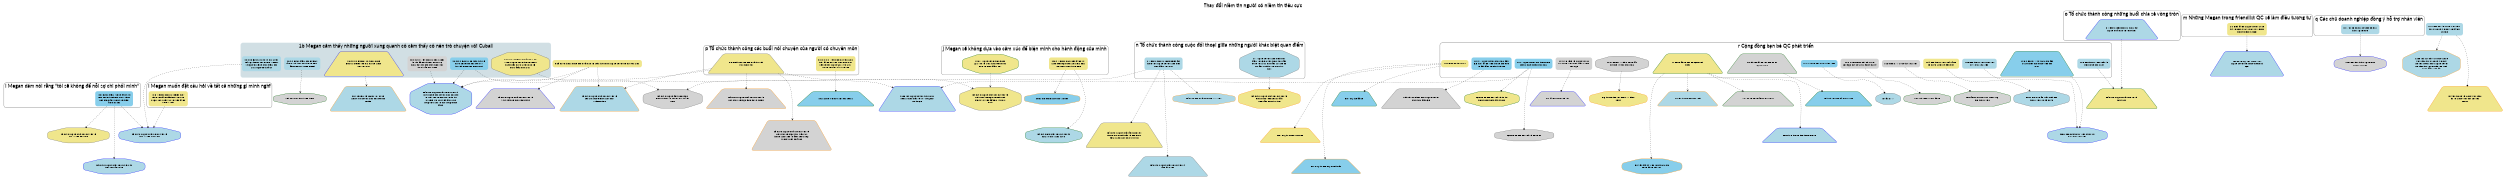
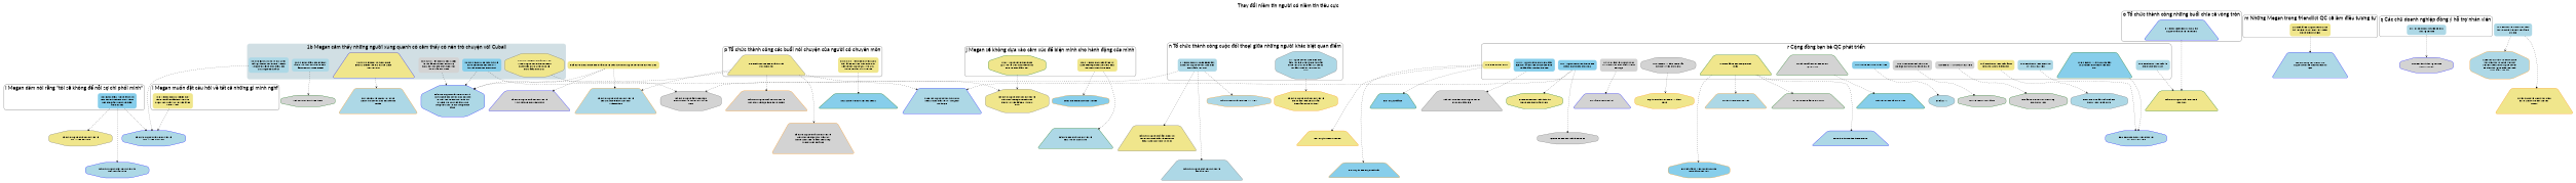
  digraph {
    fontname=Lato
    fontsize=30
    label="Thay đổi niềm tin người có niềm tin tiêu cực"
    labelloc=t
    style=rounded
    node [color=darkgreen fillcolor=lightblue fontname=Lato margin=0.2 shape=trapezium style="filled, rounded" penwidth=1.5]
    edge [arrowhead=dot fontname=Lato penwidth=1 style=dashed]
    n1 [fillcolor=khaki label="l.1.3 Megan, Danish, Beret thấy\nrằng việc được đặt câu hỏi nhẹ\nnhõm hơn nhiều so với việc được\nnghe ý kiến" shape=plaintext penwidth=""]
    n2 [fillcolor=khaki label="m.1 Biết được những người hứng\nthú với QC và hay chơi với Megan\ntrong friendlist QC" shape=plaintext penwidth=""]
    n3 [color=gray40 fillcolor=khaki label="p.1.1.1.1.1 Người có chuyên môn\nthấy được chuyên môn của mình\nkết nối tới những lĩnh vực mình\nkhông ngờ tới như thế nào" shape=plaintext penwidth=""]
    n4 [color=gray40 fillcolor=khaki label="p Beret tham gia các buổi thuyết\ntrình thảo luận"]
    n5 [label="q.1 Nội bộ doanh nghiệp có tinh\nthần xã hội cao" shape=plaintext penwidth=""]
    n6 [color=blue label="o Megan hoặc Danish tham gia\nnhững buổi chia sẻ vòng tròn"]
    n7 [fillcolor=khaki label="j.1a.1 Megan phân biệt được sự\nkhác biệt giữa các khái niệm cảm\nxúc, cảm nhận, trực giác" shape=plaintext penwidth=""]
    n8 [fillcolor=khaki label="j.1a.i Những người trong các\nlĩnh vực về kích thích giác quan\nchia sẻ quan điểm này" shape=octagon]
    n9 [color=darkorange fillcolor=skyblue label="r.k.1 Không còn quá nhiều việc" shape=plaintext penwidth=""]
    n10 [color=gray40 fillcolor=lightgrey label="r.k.2 Không còn bối rối khi bị\nhỏi giữa chừng mình đang làm gì" shape=plaintext penwidth=""]
    n11 [color=darkorange fillcolor=lightgrey label="r.k.3 Các TNV hứng thú làm việc" shape=plaintext penwidth=""]
    n12 [color=blue fillcolor=khaki label="r.k.4 Các thành viên hiểu đúng\ntổ chức muốn đi đến đâu" shape=plaintext penwidth=""]
    n13 [color=blue label="r.k.5 Các thành viên quen với\nquy trình làm việc" shape=plaintext penwidth=""]
    n14 [fillcolor=khaki label="r.k.8 Độc lập tài chính" shape=plaintext penwidth=""]
    n15 [color=gray40 label="r.k.9 Các thành viên hiểu về\ncuộc sống của nhau" shape=plaintext penwidth=""]
    n16 [color=blue fillcolor=skyblue label="r.i.1.1 Những người quan tâm đến\nQC thấy được việc tương tác giúp\nhọ đạt điều họ cần thế nào" shape=plaintext penwidth=""]
    n17 [fillcolor=skyblue label="r.i.2 Những người làm trong các\nngành phát triển quan tâm" shape=plaintext penwidth=""]
    n18 [color=blue fillcolor=lightgrey label="r.2 Sự lo lắng về những rủi ro\nkhi mạng lưới phát triển không\ncòn nữa" shape=plaintext penwidth=""]
    n19 [fillcolor=skyblue label="r.k.3.1 Các TNV tự tham gia đặt\nra mục tiêu cho công việc của\nmình"]
    n20 [color=gray40 fillcolor=lightgrey label="r.k.1.i Các TNV tiềm năng vẫn\nthường xuyên quan tâm" shape=octagon]
    n21 [fillcolor=khaki label="r.i Cộng đồng bạn bè QC phát\ntriển"]
    n22 [fillcolor=lightgrey label="r.j Kết hợp được với các dự án\nxã hội khác"]
    n23 [color=darkorange fillcolor=skyblue label="i.1b.i Quan điểm \"Sống đúng với\ncon người thật của mình, sống\nmột cuộc đời không hối tiếc\"\nđược lan toả" shape=plaintext penwidth=""]
    n24 [label="n Megan, Danish hoặc Beret đối\nthoại với những người khác biệt\nquan điểm với mình" shape=plaintext penwidth=""]
    n25 [color=gray40 label="n.i Những người khác biệt quan\nđiểm với QC muốn thảo luận đến\ncùng với mình cho đến khi nào cả\nhai đều nhất trí với nhau thì\nthôi" shape=octagon]
    n26 [color=blue label="1b.2.2 Quan điểm của Cueball\nđược viral tích cực trong cộng\nđồng Danish hoặc Beret" shape=plaintext penwidth=""]
    n27 [fillcolor=skyblue label="1b.1j.1.1 Danish có kiến thức về\nchức năng của bạn bè và lý\nthuyết phê phán Frankfurt" shape=plaintext penwidth=""]
    n28 [color=darkorange fillcolor=lightgrey label="1b.1.1a.i.1 Nếu Danish băn khoăn\nvề vấn đề can thiệp, Danish sẽ\ntham gia vào các buổi thảo luận\nvề vấn đề can thiệp" shape=plaintext penwidth=""]
    n29 [color=blue label="1b.1.1c Danish thực sự chỉ muốn\nhiểu rõ về con người của Megan,\nvà cũng tin rằng quan điểm của\nmình cũng có thể sai" shape=plaintext penwidth=""]
    n30 [color=blue fillcolor=khaki label="1b.2.2.1+ Cueball rủ thành công\nDanish, Beret vào làm chung mạng\nlưới với mình"]
    n31 [color=gray40 fillcolor=khaki label="1b.2.2.1.i Cueball có được lý do\nvì sao những người trong ngành\nphát triển chưa muốn chia sẻ\nquan điểm của mình" shape=octagon]
    n32 [color=blue label="Tổ chức những buổi nói chuyện về\ntâm lý học nhân văn" shape=octagon]
    n33 [color=blue label="Lập cơ sở dữ liệu mạng lưới\nnhững người có trong friendlist\nQC"]
    n34 [fillcolor=skyblue label="Làm mạng lưới câu hỏi liên ngành"]
    n35 [color=blue label="Tổ chức những buổi nói chuyện về\nchức năng của người thân bạn bè,\nvà mối liên hệ của nó với tự trị\nvà năng lực ra quyết định, chủ\nnghĩa cá nhân và chủ nghĩa cộng\nđồng" shape=octagon]
    n36 [color=darkorange label="Tổ chức những buổi nói chuyện về\nnét họ hàng giống nhau của\nWittgenstein"]
    n37 [color=darkorange fillcolor=lightgrey label="Tổ chức những buổi nói chuyện về\nmối quan hệ giữa Đạo gia và LGBT"]
    n38 [color=gray40 fillcolor=khaki label="Tổ chức những buổi nói chuyện về\nmối quan hệ giữa nghệ thuật,\ngiải trí và việc để cảm xúc chi\nphối" shape=octagon]
    n39 [color=darkorange fillcolor=lightgrey label="Tổ chức những buổi nói chuyện về\nmối quan hệ giữa tính kiểm sai\ntrong khoa học và điều ngôn ngữ\nkhông miêu tả được"]
    n40 [color=blue fillcolor=lightgrey label="Khơi gợi tinh thần xã hội của\ndoanh nghiệp" shape=octagon]
    n41 [fillcolor=khaki label="Tổ chức những buổi chia sẻ về\nbản thân"]
    n42 [color=darkorange fillcolor=skyblue label="Dịch clip reasoning của Vsauce" shape=octagon]
-   n43 [label="Tổ chức các buổi nói chuyện về\ncảm xúc tự nhận thức" shape=octagon]
+   n43 [label="Tổ chức các buổi nói chuyện về\ncảm xúc tự nhận thức"]
    n44 [color=gray40 label="Tuyển TNV" shape=octagon]
    n45 [fillcolor=lightgrey label="Làm kế hoạch hành động" shape=octagon]
    n46 [fillcolor=lightgrey label="Tạo động lực nội sinh mạnh mẽ\ncho thành viên" shape=octagon]
    n47 [color=gray40 label="Đánh giá mức độ hiểu biết của\nthành viên với tổ chức" shape=octagon]
    n48 [color=blue label="Đảm bảo các thành viên quen với\nquy trình làm việc" shape=octagon]
    n49 [fillcolor=skyblue label="Gây quỹ thế đồng"]
    n50 [color=darkorange fillcolor=khaki label="Gây quỹ từ doanh nghiệp"]
    n51 [color=darkorange fillcolor=skyblue label="Gây quỹ từ các quỹ phát triển"]
    n52 [color=gray40 fillcolor=lightgrey label="Kết nối mục tiêu của những người\nquan tâm đến QC"]
    n53 [color=blue label="Khảo sát những người thực hành\nngành phát triển về suy nghĩ của\nhọ về QC"]
    n54 [fillcolor=khaki label="Quảng bá các bài viết về tự trị\ntrong các group đối tượng" shape=octagon]
    n55 [color=gray40 fillcolor=lightgrey label="Quảng bá các bài viết về công cụ" shape=octagon]
    n56 [color=blue fillcolor=lightgrey label="Tìm được người cố vấn"]
    n57 [color=darkorange fillcolor=khaki label="Giữ tương tác với các TNV tiềm\nnăng" shape=octagon]
    n58 [fillcolor=lightgrey label="Xây dựng cộng đồng lớn mạnh"]
    n59 [color=blue label="Tăng tỉ lệ tương tác trong group"]
    n60 [color=darkorange fillcolor=skyblue label="Chuyển đổi từ web sang tham gia\ncộng đồng tốt hơn" shape=octagon]
    n61 [color=darkorange label="Truyền thông các bài viết"]
    n62 [fillcolor=skyblue label="Kết nối với các tổ chức khác"]
    n63 [color=gray40 fillcolor=khaki label="Tổ chức những buổi nói chuyện về\ntâm lý học tích cực" shape=octagon]
    n64 [color=blue label="Tổ chức những buổi nói chuyện về\ntriết học đời sống" shape=octagon]
    n65 [color=darkorange label="Tổ chức các buổi Change My View" shape=octagon]
    n66 [color=gray40 fillcolor=lightgrey label="Tổ chức những đối thoại giữa\nFrankfurtian và người làm truyền\nthông" shape=octagon]
    n67 [color=gray40 fillcolor=khaki label="Tổ chức những buổi đối thoại với\nngười làm phát triển về các quan\nđiểm khác nhau của sự tự trị"]
    n68 [color=gray40 label="Tổ chức những buổi nói chuyện về\nđạo đức học"]
    n69 [color=darkorange fillcolor=khaki label="Tổ chức những buổi nói chuyện về\ngiá trị của việc kiên trì đối\nthoại đến cùng thì thôi" shape=octagon]
    n70 [fillcolor=lightgrey label="Viết bài phân tích theo trend" shape=octagon]
    n71 [color=darkorange label="Thử nghiệm kế hoạch xây dựng\nmạng lưới người thân bạn bè của\nncnttc"]
    n72 [color=gray40 label="n+.1 Các bài về mạng lưới niềm\ntin và mạng lưới câu hỏi được\nlan toả" shape=plaintext penwidth=""]
    n73 [color=darkorange label="Khảo sát nhu cầu sử dụng mạng\nlưới niềm tin và mạng lưới câu\nhỏi liên ngành của những người\ncó niềm tin vững chắc vào một\nquan điểm nào đó" shape=octagon]
    n74 [color=darkorange fillcolor=khaki label="Truyền thông về mạng lưới niềm\ntin và mạng lưới câu hỏi liên\nngành"]
    n75 [color=blue fillcolor=lightgrey label="Tổ chức những buổi nói chuyện về\nlý thuyết phê phán Frankfurt"]
    "p Tổ chức thành công các buổi chia sẻ kiến thức của những người có chuyên môn" [fillcolor=khaki shape=plaintext]
    subgraph cluster_1 {
      color="#D1E4DD"
      label="1a Megan cảm thấy quả thực việc nói chuyện với Cueball sẽ đem lại điều mà mình luôn mong mỏi"
      style="filled, rounded"
    }
    subgraph cluster_2 {
      label="l Megan muốn đặt câu hỏi về tất cả những gì mình nghĩ"
      n1
    }
    subgraph cluster_3 {
      label="m Những Megan trong friendlist QC sẽ làm điều tương tự"
      n2
    }
    subgraph cluster_4 {
      label="p Tổ chức thành công các buổi nói chuyện của người có chuyên môn"
      n3
      n4
    }
    subgraph cluster_5 {
      label="q Các chủ doanh nghiệp đồng ý hỗ trợ nhân viên"
      n5
    }
    subgraph cluster_6 {
      label="o Tổ chức thành công những buổi chia sẻ vòng tròn"
      n6
    }
    subgraph cluster_7 {
      label="j Megan sẽ không dựa vào cảm xúc để biện minh cho hành động của mình"
      n7
      n8
    }
    subgraph cluster_8 {
      label="k Megan nghe được các câu chuyện của những người tương tự hoàn cảnh của mình"
    }
    subgraph cluster_9 {
      label="r Cộng đồng bạn bè QC phát triển"
      n9
      n10
      n11
      n12
      n13
      n14
      n15
      n16
      n17
      n18
      n19
      n20
      n21
      n22
    }
    subgraph cluster_10 {
      label="i Megan dám nói rằng \"tôi sẽ không để nỗi sợ chi phối mình\""
      n23
    }
    subgraph cluster_11 {
      label="n Tổ chức thành công cuộc đối thoại giữa những người khác biệt quan điểm"
      n24
      n25
    }
    subgraph cluster_12 {
      color="#D1DFE4"
      label="1b Megan cảm thấy những người xung quanh cô cảm thấy cô nên trò chuyện với Cuball"
      style="filled, rounded"
      n26
      n27
      n28
      n29
      n30
      n31
    }
    n1 -> n32 [arrowhead=vee minlen=1]
    n2 -> n33
    n3 -> n34
    n4 -> n35 [arrowhead=vee]
    n4 -> n36 [arrowhead=vee]
    n4 -> n37 [minlen=1]
    n4 -> n38 [arrowhead=vee]
    n4 -> n39 [arrowhead=vee minlen=2]
    n5 -> n40 [arrowhead=vee]
    n6 -> n41 [arrowhead=vee minlen=2]
    n7 -> n42 [arrowhead=vee minlen=1]
    n7 -> n43 [minlen=2]
    n8 -> n38 [arrowhead=vee minlen=1]
    n9 -> n44
    n10 -> n45
    n11 -> n46
    n12 -> n47 [arrowhead=vee]
    n13 -> n48 [minlen=1]
    n14 -> n49 [minlen=1]
    n14 -> n50 [minlen=2]
    n14 -> n51 [arrowhead=vee minlen=3]
    n15 -> n41 [arrowhead=vee minlen=1]
    n16 -> n52
    n17 -> n53 [arrowhead=vee]
    n17 -> n54 [minlen=1]
    n17 -> n55 [minlen=2]
    n18 -> n56
    n19 -> n48 [minlen=2]
    n20 -> n57 [arrowhead=vee]
    n21 -> n58 [arrowhead=vee minlen=1]
    n21 -> n59 [minlen=2]
    n21 -> n60 [arrowhead=vee minlen=3]
    n21 -> n61 [arrowhead=vee minlen=1]
    n22 -> n62
    n23 -> n32
    n23 -> n63 [minlen=1]
    n23 -> n64 [arrowhead=vee minlen=2]
    n24 -> n65 [arrowhead=vee minlen=1]
    n24 -> n66 [arrowhead=vee]
    n24 -> n67 [minlen=2]
    n24 -> n68 [minlen=3]
    n25 -> n69 [arrowhead=vee]
    n26 -> n70 [arrowhead=vee]
    n27 -> n35
    n27 -> n66
    n28 -> n35 [arrowhead=vee minlen=1]
    n29 -> n32 [minlen=2]
    n30 -> n71 [arrowhead=vee]
    n31 -> n53 [arrowhead=vee minlen=1]
    n72 -> n73 [arrowhead=vee minlen=1]
    n72 -> n74 [minlen=2]
    "p Tổ chức thành công các buổi chia sẻ kiến thức của những người có chuyên môn" -> n35
    "p Tổ chức thành công các buổi chia sẻ kiến thức của những người có chuyên môn" -> n36
    "p Tổ chức thành công các buổi chia sẻ kiến thức của những người có chuyên môn" -> n75 [minlen=1]
  }
